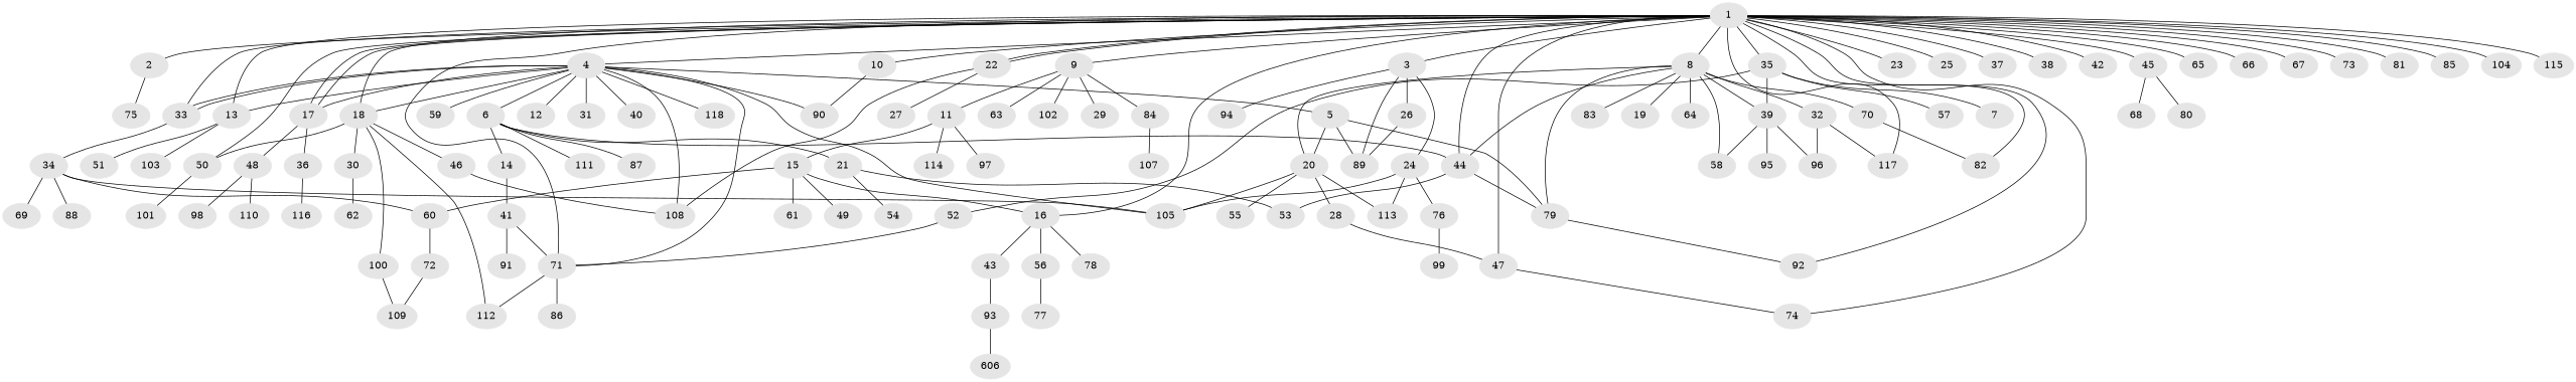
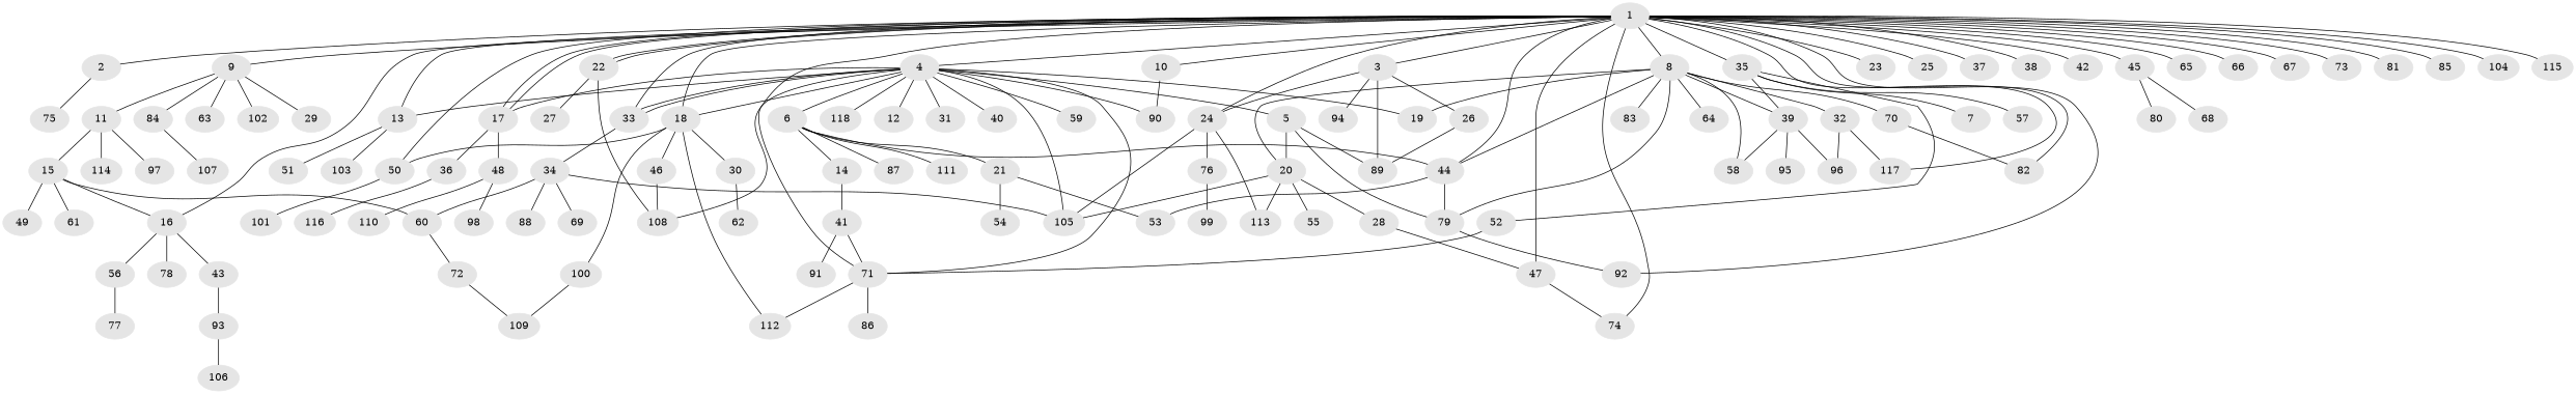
  graph {
    node [color=gray90 style=filled]
    1
    2
    3
    4
    8
    9
    10
    13
    16
    17
    18
    22
    23
    24
    25
    33
    35
    37
    38
    42
    44
    45
    47
    50
    65
    66
    67
    71
    73
    74
    81
    82
    85
    92
    104
    115
    117
    75
    26
    89
    94
    5
    6
    12
    19
    31
    40
    59
    90
    105
    108
    118
    39
    20
    79
    32
    58
    64
    70
    83
    11
    29
    63
    84
    102
    51
    103
    43
    56
    78
    36
    48
    30
    46
    100
    112
    27
    113
    76
    34
    7
    52
    57
    96
    95
    53
    68
    80
    101
    86
    14
    21
    87
    111
    28
    55
    41
    54
    15
    97
    114
    107
    49
    60
    61
    91
    72
    93
    77
    116
    98
    110
    62
    109
    99
    69
    88
-   106 [label=606]
+   106
    1 -- 2
    1 -- 3
    1 -- 4
    1 -- 8
    1 -- 9
    1 -- 10
    1 -- 13
    1 -- 16
    1 -- 17
    1 -- 17
    1 -- 18
    1 -- 22
    1 -- 22
    1 -- 23
+   1 -- 24
    1 -- 25
    1 -- 33
    1 -- 35
    1 -- 37
    1 -- 38
    1 -- 42
    1 -- 44
    1 -- 45
    1 -- 47
    1 -- 50
    1 -- 65
    1 -- 66
    1 -- 67
    1 -- 71
    1 -- 73
    1 -- 74
    1 -- 81
    1 -- 82
    1 -- 85
    1 -- 92
    1 -- 104
    1 -- 115
    1 -- 117
    2 -- 75
    3 -- 24
    3 -- 26
    3 -- 89
    3 -- 94
    4 -- 13
    4 -- 17
    4 -- 18
    4 -- 33
    4 -- 33
    4 -- 71
    4 -- 5
    4 -- 6
    4 -- 12
+   4 -- 19
    4 -- 31
    4 -- 40
    4 -- 59
    4 -- 90
    4 -- 105
    4 -- 108
    4 -- 118
    8 -- 44
    8 -- 19
    8 -- 39
    8 -- 20
    8 -- 79
    8 -- 32
    8 -- 58
    8 -- 64
    8 -- 70
    8 -- 83
    9 -- 11
    9 -- 29
    9 -- 63
    9 -- 84
    9 -- 102
    10 -- 90
    13 -- 51
    13 -- 103
    16 -- 43
    16 -- 56
    16 -- 78
    17 -- 36
    17 -- 48
    18 -- 50
    18 -- 30
    18 -- 46
    18 -- 100
    18 -- 112
    22 -- 108
    22 -- 27
    24 -- 105
    24 -- 113
    24 -- 76
    33 -- 34
    35 -- 39
    35 -- 7
    35 -- 52
    35 -- 57
    44 -- 79
    44 -- 53
    45 -- 68
    45 -- 80
    47 -- 74
    50 -- 101
    71 -- 112
    71 -- 86
    26 -- 89
    5 -- 89
    5 -- 20
    5 -- 79
    6 -- 44
    6 -- 14
    6 -- 21
    6 -- 87
    6 -- 111
    39 -- 58
    39 -- 96
    39 -- 95
    20 -- 105
    20 -- 113
    20 -- 28
    20 -- 55
    79 -- 92
    32 -- 117
    32 -- 96
    70 -- 82
    11 -- 15
    11 -- 97
    11 -- 114
    84 -- 107
    43 -- 93
    56 -- 77
    36 -- 116
    48 -- 98
    48 -- 110
    30 -- 62
    46 -- 108
    100 -- 109
    76 -- 99
    34 -- 105
    34 -- 60
    34 -- 69
    34 -- 88
    52 -- 71
    14 -- 41
    21 -- 53
    21 -- 54
    28 -- 47
    41 -- 71
    41 -- 91
    15 -- 16
    15 -- 49
    15 -- 60
    15 -- 61
    60 -- 72
    72 -- 109
    93 -- 106
  }
